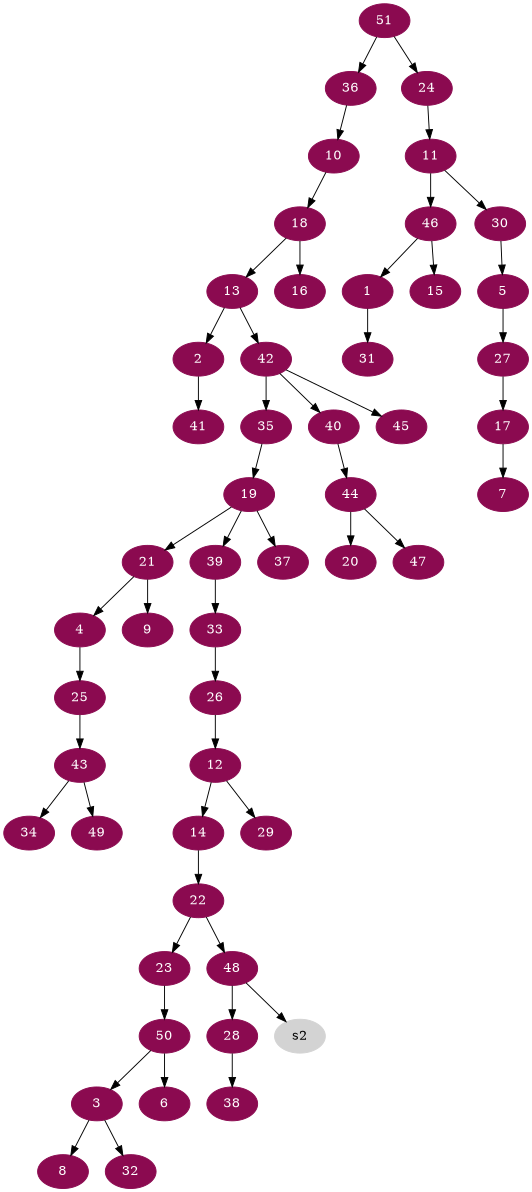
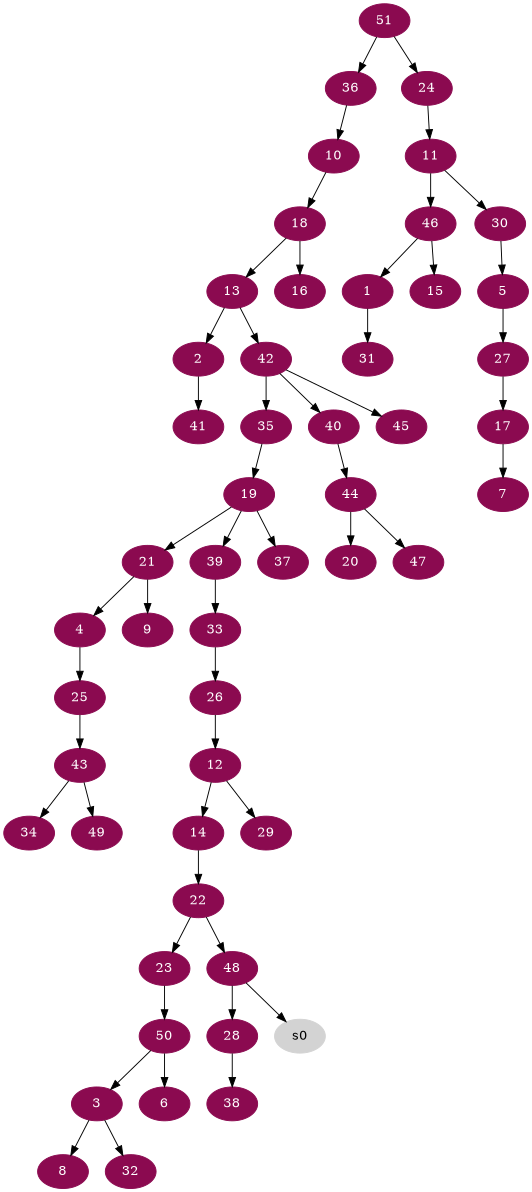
  digraph {
    node [color=deeppink4 fontcolor=white style=filled]
    46
    1
    15
    31
    13
    2
    42
    41
    50
    3
    6
    8
    32
    21
    4
    9
    25
    30
    5
    27
    17
    7
    36
    10
    18
    24
    11
    26
    12
    14
    29
    16
    22
    35
    19
    39
    37
    44
    20
    47
    23
    48
    51
    43
    33
    28
-   s0 [color=lightgrey fontcolor=black label=s2]
+   s0 [color=lightgrey fontcolor=black]
    38
    34
    49
    40
    45
    46 -> 1
    46 -> 15
    1 -> 31
    13 -> 2
    13 -> 42
    2 -> 41
    42 -> 35
    42 -> 40
    42 -> 45
    50 -> 3
    50 -> 6
    3 -> 8
    3 -> 32
    21 -> 4
    21 -> 9
    4 -> 25
    25 -> 43
    30 -> 5
    5 -> 27
    27 -> 17
    17 -> 7
    36 -> 10
    10 -> 18
    18 -> 13
    18 -> 16
    24 -> 11
    11 -> 46
    11 -> 30
    26 -> 12
    12 -> 14
    12 -> 29
    14 -> 22
    22 -> 23
    22 -> 48
    35 -> 19
    19 -> 21
    19 -> 39
    19 -> 37
    39 -> 33
    44 -> 20
    44 -> 47
    23 -> 50
    48 -> 28
    48 -> s0
    51 -> 36
    51 -> 24
    43 -> 34
    43 -> 49
    33 -> 26
    28 -> 38
    40 -> 44
  }
